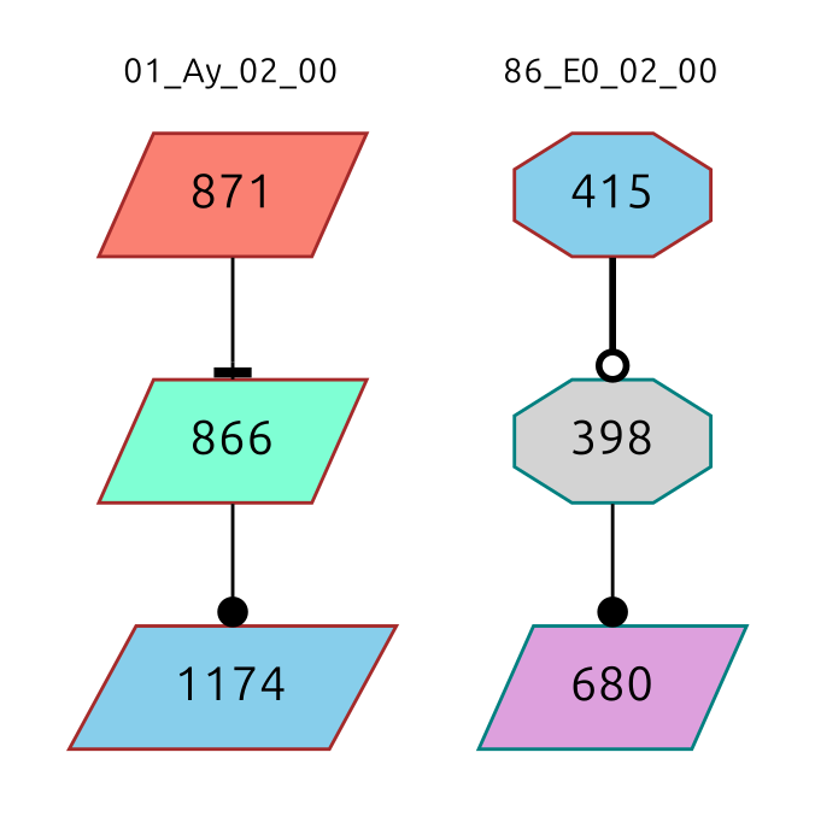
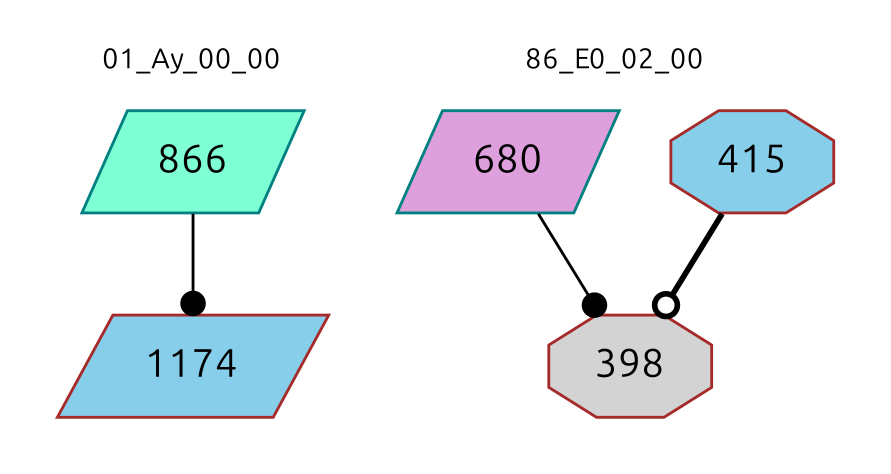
  digraph {
    fontname=Ubuntu
    node [color=brown fillcolor=skyblue fontname=Ubuntu shape=parallelogram style=filled]
    edge [arrowhead=dot color=black fontname=Ubuntu style=solid]
-   n1 [fillcolor=salmon label=871]
-   n2 [fillcolor=aquamarine label=866]
+   n2 [color=teal fillcolor=aquamarine label=866]
    n3 [label=1174]
    n4 [label=415 shape=octagon]
-   n5 [color=teal fillcolor=lightgrey label=398 shape=octagon]
+   n5 [fillcolor=lightgrey label=398 shape=octagon]
    n6 [color=teal fillcolor=plum label=680]
    subgraph cluster_1 {
      color=white
      fontsize=10
-     label="01_Ay_02_00"
-     n1
+     label="01_Ay_00_00"
      n2
      n3
    }
    subgraph cluster_2 {
      color=white
      fontsize=10
      label="86_E0_02_00"
      n4
      n5
      n6
    }
-   n1 -> n2 [arrowhead=tee]
    n2 -> n3
    n4 -> n5 [arrowhead=odot style=bold]
-   n5 -> n6
+   n6 -> n5
  }
